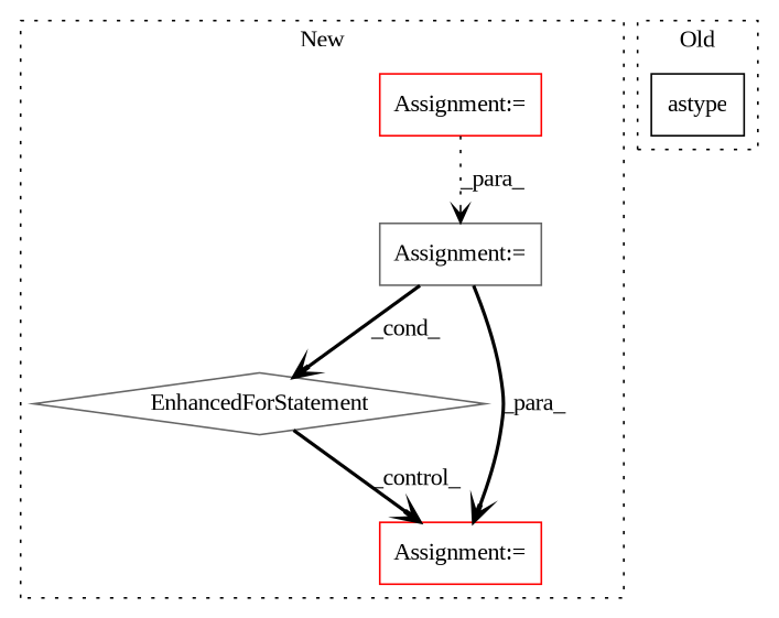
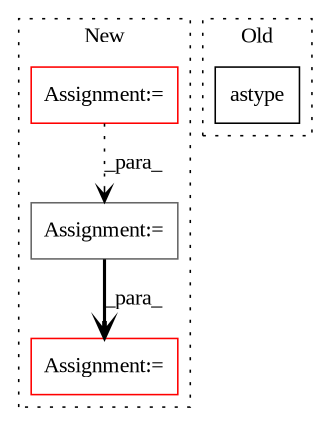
  digraph {
    fontname="Liberation Serif"
    node [a=7 l="53,2" s="3522,3633" shape=box color=gray40 fontname="Liberation Serif"]
    edge [style=bold arrowhead=vee fontname="Liberation Serif"]
-   n1 [a=70 label=EnhancedForStatement shape=diamond]
    n2 [label="Assignment:="]
    n3 [l=1 label="Assignment:=" s=3652 color=red]
    n4 [l=1 label="Assignment:=" s=3447 color=red]
    n5 [a=32 l="7,1" label=astype s="3222,3244" color=black]
    subgraph cluster_1 {
      label=New
      style=dotted
-     n1
      n2
      n3
      n4
    }
    subgraph cluster_2 {
      label=Old
      style=dotted
      n5
    }
-   n1 -> n3 [label=_control_]
-   n2 -> n1 [label=_cond_]
    n2 -> n3 [label=_para_]
    n4 -> n2 [label=_para_ style=dotted]
  }
